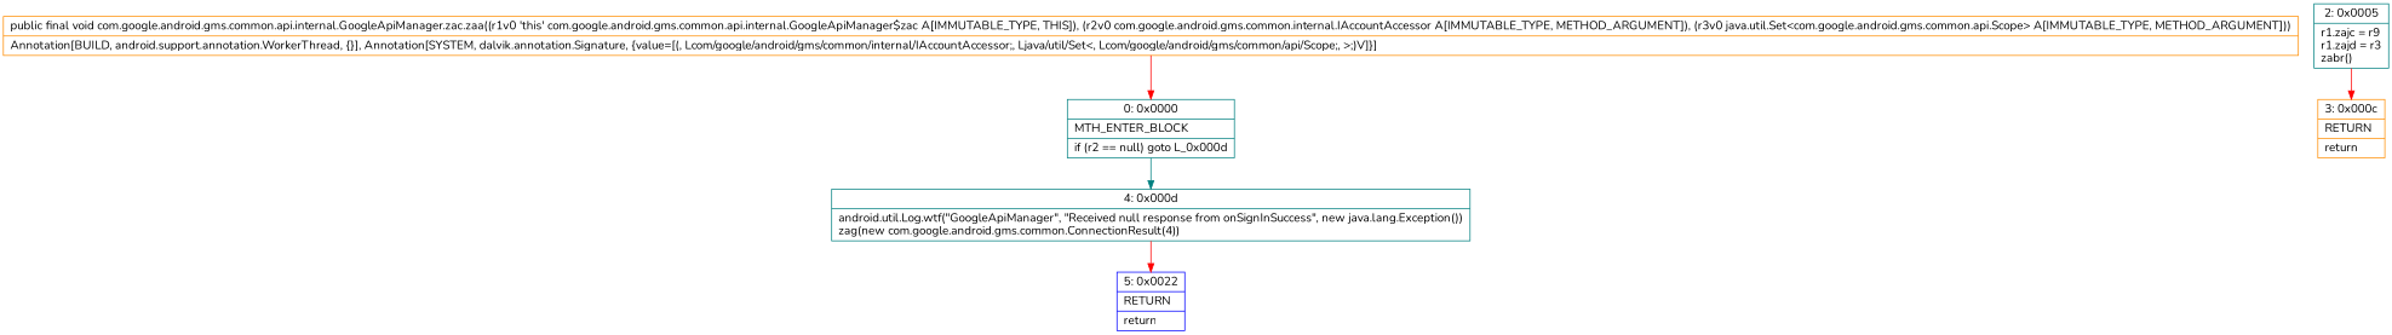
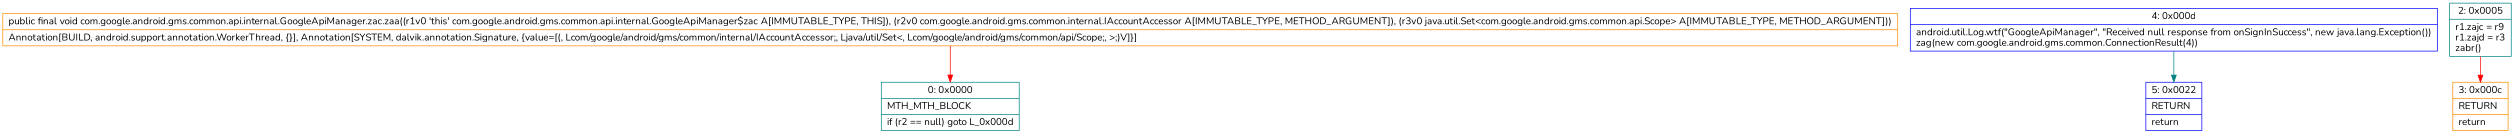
  digraph {
    fontname=Nunito
    node [color=teal fontname=Nunito shape=record]
    edge [color=teal fontname=Nunito]
-   n1 [label="{0\:\ 0x0000|MTH_ENTER_BLOCK\l|if (r2 == null) goto L_0x000d\l}"]
-   n2 [label="{4\:\ 0x000d|android.util.Log.wtf(\"GoogleApiManager\", \"Received null response from onSignInSuccess\", new java.lang.Exception())\lzag(new com.google.android.gms.common.ConnectionResult(4))\l}"]
+   n1 [label="{0\:\ 0x0000|MTH_MTH_BLOCK\l|if (r2 == null) goto L_0x000d\l}"]
+   n2 [color=blue label="{4\:\ 0x000d|android.util.Log.wtf(\"GoogleApiManager\", \"Received null response from onSignInSuccess\", new java.lang.Exception())\lzag(new com.google.android.gms.common.ConnectionResult(4))\l}"]
    n3 [color=blue label="{5\:\ 0x0022|RETURN\l|return\l}"]
    n4 [label="{2\:\ 0x0005|r1.zajc = r9\lr1.zajd = r3\lzabr()\l}"]
    n5 [color=darkorange label="{3\:\ 0x000c|RETURN\l|return\l}"]
    n6 [color=darkorange label="{public final void com.google.android.gms.common.api.internal.GoogleApiManager.zac.zaa((r1v0 'this' com.google.android.gms.common.api.internal.GoogleApiManager$zac A[IMMUTABLE_TYPE, THIS]), (r2v0 com.google.android.gms.common.internal.IAccountAccessor A[IMMUTABLE_TYPE, METHOD_ARGUMENT]), (r3v0 java.util.Set\<com.google.android.gms.common.api.Scope\> A[IMMUTABLE_TYPE, METHOD_ARGUMENT]))  | Annotation[BUILD, android.support.annotation.WorkerThread, \{\}], Annotation[SYSTEM, dalvik.annotation.Signature, \{value=[(, Lcom\/google\/android\/gms\/common\/internal\/IAccountAccessor;, Ljava\/util\/Set\<, Lcom\/google\/android\/gms\/common\/api\/Scope;, \>;)V]\}]\l}"]
-   n1 -> n2
-   n2 -> n3 [color=red]
+   n2 -> n3
    n4 -> n5 [color=red]
    n6 -> n1 [color=red]
  }
